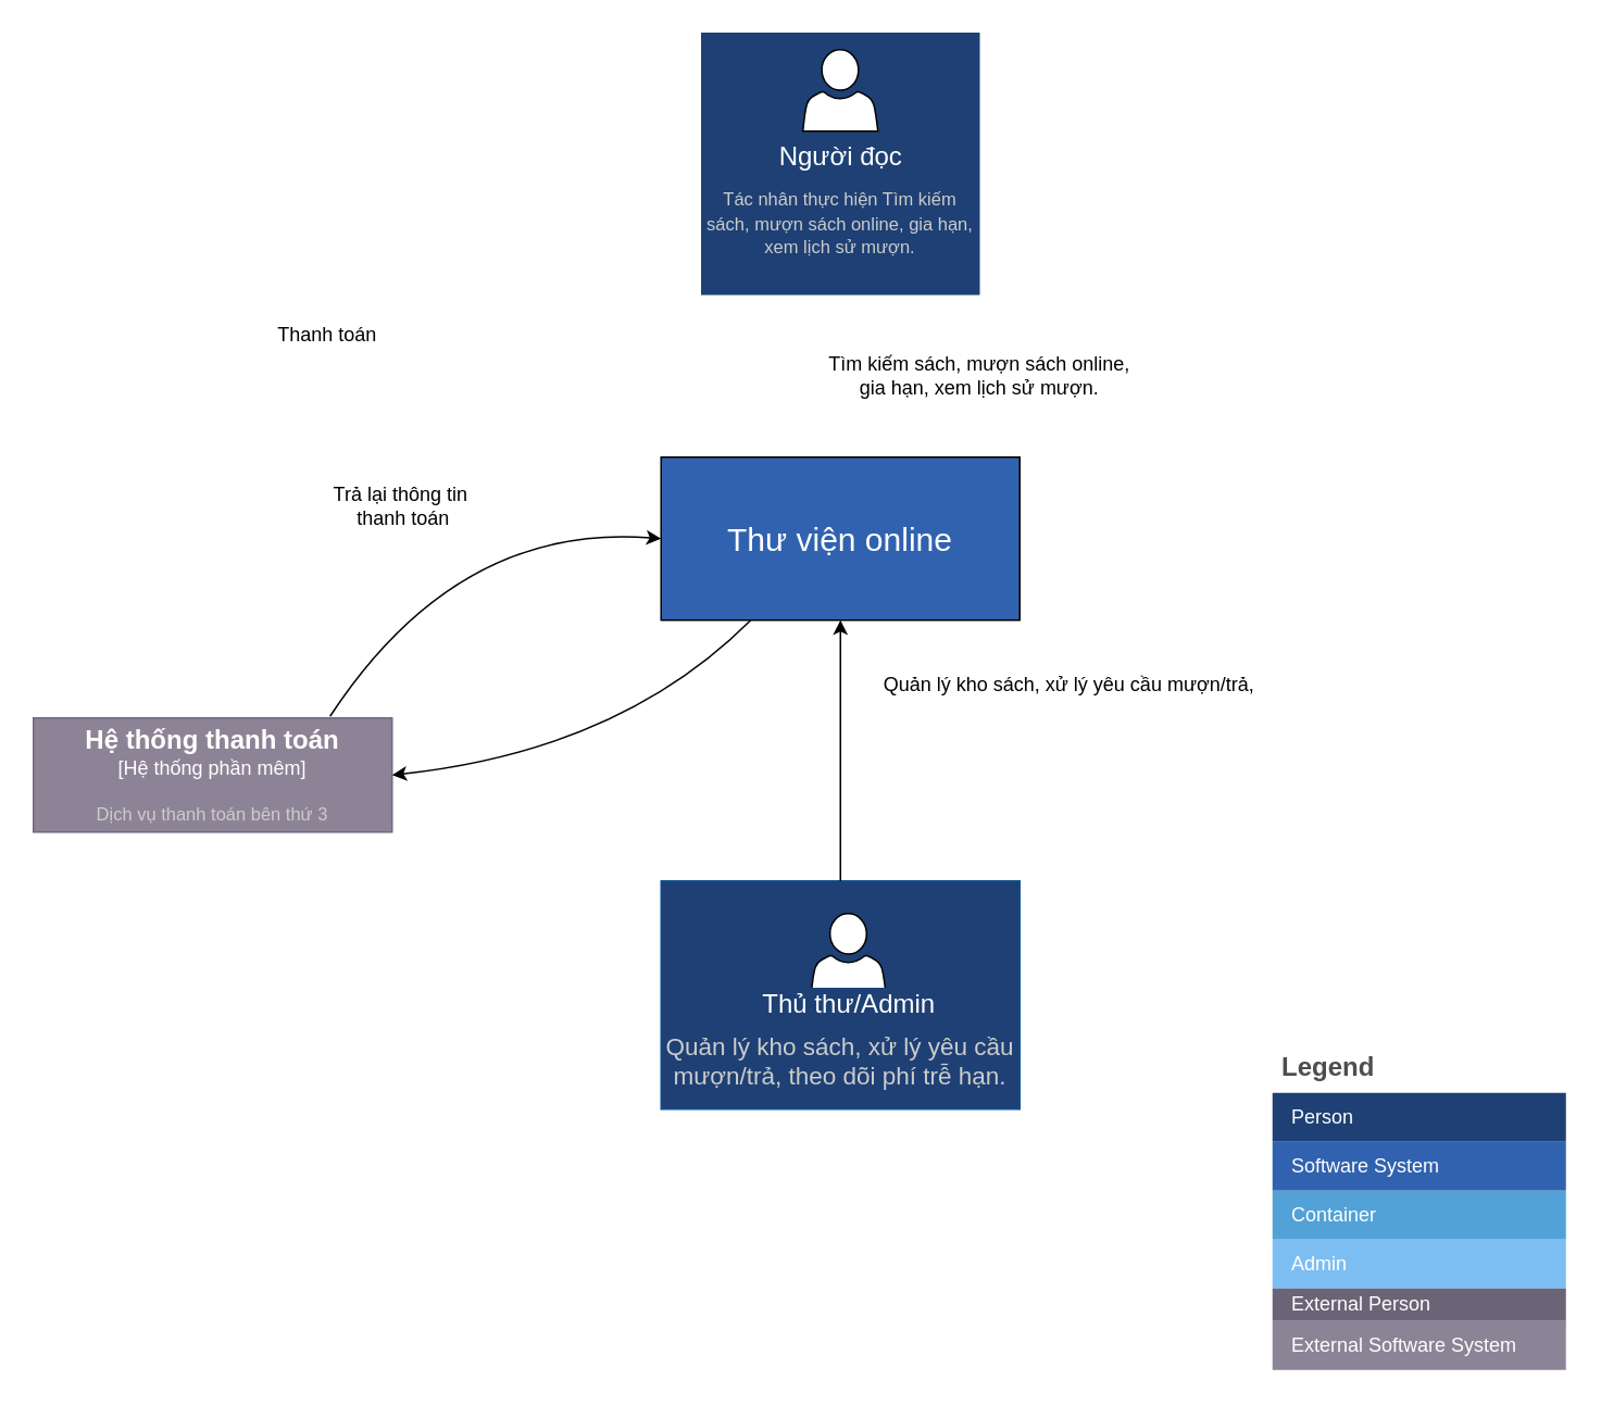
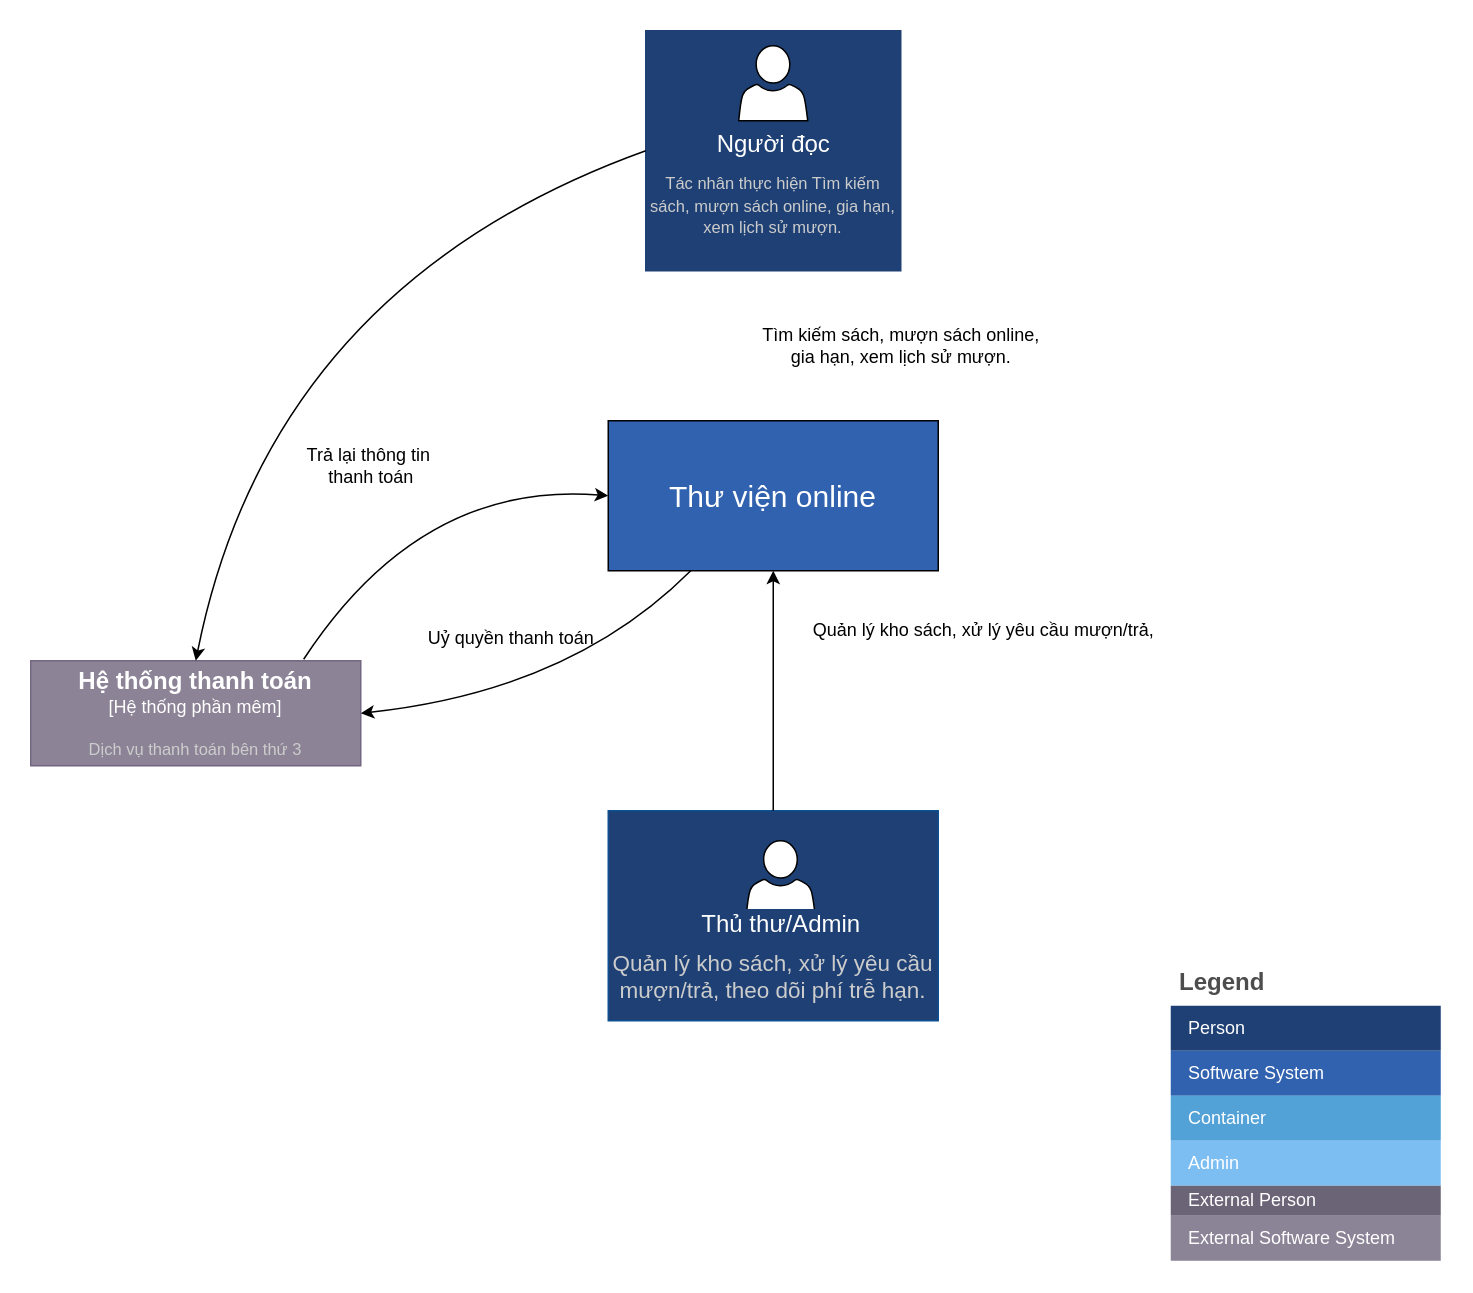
  <mxCell id="0" />
  <mxCell id="1" parent="0" />
  <mxCell id="2" value="&lt;font style=&quot;font-size: 16px&quot;&gt;&lt;b&gt;&lt;/b&gt;&lt;/font&gt;&lt;div&gt;[]&lt;/div&gt;&lt;br&gt;&lt;div&gt;&lt;font style=&quot;font-size: 11px&quot;&gt;&lt;font color=&quot;#cccccc&quot;&gt;Tác nhân thực hiện Tìm kiếm sách, mượn sách online, gia hạn, xem lịch sử mượn.&lt;/font&gt;&lt;/div&gt;" style="rounded=1;whiteSpace=wrap;html=1;labelBackgroundColor=none;fillColor=light-dark(#1e4074, #69aef2);fontColor=#ffffff;align=center;arcSize=0;strokeColor=light-dark(#1e4074, #7fb9f1);metaEdit=1;resizable=1;points=[[0.25,0,0],[0.5,0,0],[0.75,0,0],[1,0.25,0],[1,0.5,0],[1,0.75,0],[0.75,1,0],[0.5,1,0],[0.25,1,0],[0,0.75,0],[0,0.5,0],[0,0.25,0]];movable=1;rotatable=1;deletable=1;editable=1;locked=0;connectable=1;spacingBottom=-43;" vertex="1" parent="1"><mxGeometry x="430" y="20" width="170" height="160" as="geometry" /></mxCell>
  <mxCell id="3" value="" style="sketch=0;pointerEvents=1;shadow=0;dashed=0;html=1;labelPosition=center;verticalLabelPosition=bottom;verticalAlign=top;outlineConnect=0;align=center;shape=mxgraph.office.users.user;" vertex="1" parent="1"><mxGeometry x="492" y="30" width="46" height="50" as="geometry" /></mxCell>
  <mxCell id="4" value="&lt;font style=&quot;font-size: 16px; color: light-dark(rgb(255, 255, 255), rgb(237, 237, 237));&quot;&gt;Người đọc&lt;/font&gt;" style="text;html=1;align=center;verticalAlign=middle;resizable=0;points=[];autosize=1;strokeColor=none;fillColor=none;labelBackgroundColor=light-dark(#1e4074, #ededed);" vertex="1" parent="1"><mxGeometry x="465" y="80" width="100" height="30" as="geometry" /></mxCell>
  <mxCell id="5" value="&lt;font&gt;&lt;b&gt;&lt;/b&gt;&lt;/font&gt;&lt;div&gt;[]&lt;/div&gt;&lt;br&gt;&lt;div&gt;&lt;font&gt;&lt;font color=&quot;#cccccc&quot;&gt;Quản lý kho sách, xử lý yêu cầu mượn/trả, theo dõi phí trễ hạn.&lt;/font&gt;&lt;/font&gt;&lt;/div&gt;" style="rounded=1;whiteSpace=wrap;html=1;labelBackgroundColor=none;fillColor=light-dark(#1e4074, #69aef2);fontColor=#ffffff;align=center;arcSize=0;strokeColor=#0D5091;metaEdit=1;resizable=1;points=[[0.25,0,0],[0.5,0,0],[0.75,0,0],[1,0.25,0],[1,0.5,0],[1,0.75,0],[0.75,1,0],[0.5,1,0],[0.25,1,0],[0,0.75,0],[0,0.5,0],[0,0.25,0]];movable=1;rotatable=1;deletable=1;editable=1;locked=0;connectable=1;spacingBottom=-43;fontSize=15;" vertex="1" parent="1"><mxGeometry x="405" y="540" width="220" height="140" as="geometry" /></mxCell>
  <mxCell id="6" value="" style="sketch=0;pointerEvents=1;shadow=0;dashed=0;html=1;labelPosition=center;verticalLabelPosition=bottom;verticalAlign=top;outlineConnect=0;align=center;shape=mxgraph.office.users.user;" vertex="1" parent="1"><mxGeometry x="497" y="560" width="46" height="50" as="geometry" /></mxCell>
  <mxCell id="7" value="&lt;font color=&quot;#ffffff&quot;&gt;&lt;span style=&quot;font-size: 16px;&quot;&gt;Thủ thư/Admin&lt;/span&gt;&lt;/font&gt;" style="text;html=1;align=center;verticalAlign=middle;resizable=0;points=[];autosize=1;strokeColor=none;fillColor=none;labelBackgroundColor=light-dark(#1e4074, #ededed);" vertex="1" parent="1"><mxGeometry x="455" y="600" width="130" height="30" as="geometry" /></mxCell>
  <mxCell id="8" value="Legend" style="shape=table;startSize=30;container=1;collapsible=0;childLayout=tableLayout;fontSize=16;align=left;verticalAlign=top;fillColor=none;strokeColor=none;fontColor=#4D4D4D;fontStyle=1;spacingLeft=6;spacing=0;resizable=0;" vertex="1" parent="1"><mxGeometry x="780" y="640" width="180" height="200" as="geometry" /></mxCell>
  <mxCell id="9" value="" style="shape=tableRow;horizontal=0;startSize=0;swimlaneHead=0;swimlaneBody=0;strokeColor=inherit;top=0;left=0;bottom=0;right=0;collapsible=0;dropTarget=0;fillColor=none;points=[[0,0.5],[1,0.5]];portConstraint=eastwest;fontSize=12;" vertex="1" parent="8"><mxGeometry y="30" width="180" height="30" as="geometry" /></mxCell>
  <mxCell id="10" value="Person" style="shape=partialRectangle;html=1;whiteSpace=wrap;connectable=0;strokeColor=inherit;overflow=hidden;fillColor=#1E4074;top=0;left=0;bottom=0;right=0;pointerEvents=1;fontSize=12;align=left;fontColor=#FFFFFF;gradientColor=none;spacingLeft=10;spacingRight=4;" vertex="1" parent="9"><mxGeometry width="180" height="30" as="geometry"><mxRectangle width="180" height="30" as="alternateBounds" /></mxGeometry></mxCell>
  <mxCell id="11" value="" style="shape=tableRow;horizontal=0;startSize=0;swimlaneHead=0;swimlaneBody=0;strokeColor=inherit;top=0;left=0;bottom=0;right=0;collapsible=0;dropTarget=0;fillColor=none;points=[[0,0.5],[1,0.5]];portConstraint=eastwest;fontSize=12;" vertex="1" parent="8"><mxGeometry y="60" width="180" height="30" as="geometry" /></mxCell>
  <mxCell id="12" value="Software System" style="shape=partialRectangle;html=1;whiteSpace=wrap;connectable=0;strokeColor=inherit;overflow=hidden;fillColor=#3162AF;top=0;left=0;bottom=0;right=0;pointerEvents=1;fontSize=12;align=left;fontColor=#FFFFFF;gradientColor=none;spacingLeft=10;spacingRight=4;" vertex="1" parent="11"><mxGeometry width="180" height="30" as="geometry"><mxRectangle width="180" height="30" as="alternateBounds" /></mxGeometry></mxCell>
  <mxCell id="13" value="" style="shape=tableRow;horizontal=0;startSize=0;swimlaneHead=0;swimlaneBody=0;strokeColor=inherit;top=0;left=0;bottom=0;right=0;collapsible=0;dropTarget=0;fillColor=none;points=[[0,0.5],[1,0.5]];portConstraint=eastwest;fontSize=12;" vertex="1" parent="8"><mxGeometry y="90" width="180" height="30" as="geometry" /></mxCell>
  <mxCell id="14" value="Container" style="shape=partialRectangle;html=1;whiteSpace=wrap;connectable=0;strokeColor=inherit;overflow=hidden;fillColor=#52a2d8;top=0;left=0;bottom=0;right=0;pointerEvents=1;fontSize=12;align=left;fontColor=#FFFFFF;gradientColor=none;spacingLeft=10;spacingRight=4;" vertex="1" parent="13"><mxGeometry width="180" height="30" as="geometry"><mxRectangle width="180" height="30" as="alternateBounds" /></mxGeometry></mxCell>
  <mxCell id="15" value="" style="shape=tableRow;horizontal=0;startSize=0;swimlaneHead=0;swimlaneBody=0;strokeColor=inherit;top=0;left=0;bottom=0;right=0;collapsible=0;dropTarget=0;fillColor=none;points=[[0,0.5],[1,0.5]];portConstraint=eastwest;fontSize=12;" vertex="1" parent="8"><mxGeometry y="120" width="180" height="30" as="geometry" /></mxCell>
  <mxCell id="16" value="Admin" style="shape=partialRectangle;html=1;whiteSpace=wrap;connectable=0;strokeColor=inherit;overflow=hidden;fillColor=#7dbef2;top=0;left=0;bottom=0;right=0;pointerEvents=1;fontSize=12;align=left;fontColor=#FFFFFF;gradientColor=none;spacingLeft=10;spacingRight=4;" vertex="1" parent="15"><mxGeometry width="180" height="30" as="geometry"><mxRectangle width="180" height="30" as="alternateBounds" /></mxGeometry></mxCell>
  <mxCell id="17" value="" style="shape=tableRow;horizontal=0;startSize=0;swimlaneHead=0;swimlaneBody=0;strokeColor=inherit;top=0;left=0;bottom=0;right=0;collapsible=0;dropTarget=0;fillColor=none;points=[[0,0.5],[1,0.5]];portConstraint=eastwest;fontSize=12;" vertex="1" parent="8"><mxGeometry y="150" width="180" height="20" as="geometry" /></mxCell>
  <mxCell id="18" value="External Person" style="shape=partialRectangle;html=1;whiteSpace=wrap;connectable=0;strokeColor=inherit;overflow=hidden;fillColor=#6b6477;top=0;left=0;bottom=0;right=0;pointerEvents=1;fontSize=12;align=left;fontColor=#FFFFFF;gradientColor=none;spacingLeft=10;spacingRight=4;" vertex="1" parent="17"><mxGeometry width="180" height="20" as="geometry"><mxRectangle width="180" height="20" as="alternateBounds" /></mxGeometry></mxCell>
  <mxCell id="19" value="" style="shape=tableRow;horizontal=0;startSize=0;swimlaneHead=0;swimlaneBody=0;strokeColor=inherit;top=0;left=0;bottom=0;right=0;collapsible=0;dropTarget=0;fillColor=none;points=[[0,0.5],[1,0.5]];portConstraint=eastwest;fontSize=12;" vertex="1" parent="8"><mxGeometry y="170" width="180" height="30" as="geometry" /></mxCell>
  <mxCell id="20" value="External Software System" style="shape=partialRectangle;html=1;whiteSpace=wrap;connectable=0;strokeColor=inherit;overflow=hidden;fillColor=#8b8496;top=0;left=0;bottom=0;right=0;pointerEvents=1;fontSize=12;align=left;fontColor=#FFFFFF;gradientColor=none;spacingLeft=10;spacingRight=4;" vertex="1" parent="19"><mxGeometry width="180" height="30" as="geometry"><mxRectangle width="180" height="30" as="alternateBounds" /></mxGeometry></mxCell>
  <mxCell id="21" value="&lt;span&gt;&lt;font style=&quot;font-size: 20px;&quot;&gt;Thư viện online&lt;/font&gt;&lt;/span&gt;" style="whiteSpace=wrap;html=1;fillColor=light-dark(#3162af, #ededed);fontColor=light-dark(#ffffff, #ededed);" vertex="1" parent="1"><mxGeometry x="405" y="280" width="220" height="100" as="geometry" /></mxCell>
  <mxCell id="22" value="&lt;font style=&quot;font-size: 16px&quot;&gt;&lt;b&gt;Hệ thống thanh toán&lt;/b&gt;&lt;/font&gt;&lt;div&gt;[Hệ thống phần mêm]&lt;/div&gt;&lt;br&gt;&lt;div&gt;&lt;font style=&quot;font-size: 11px&quot;&gt;&lt;font color=&quot;#cccccc&quot;&gt;Dịch vụ thanh toán bên thứ 3&lt;/font&gt;&lt;/div&gt;" style="rounded=1;whiteSpace=wrap;html=1;labelBackgroundColor=none;fillColor=light-dark(#8c8496, #7d7787);fontColor=#ffffff;align=center;arcSize=0;strokeColor=#736782;metaEdit=1;resizable=1;points=[[0.25,0,0],[0.5,0,0],[0.75,0,0],[1,0.25,0],[1,0.5,0],[1,0.75,0],[0.75,1,0],[0.5,1,0],[0.25,1,0],[0,0.75,0],[0,0.5,0],[0,0.25,0]];movable=1;rotatable=1;deletable=1;editable=1;locked=0;connectable=1;" vertex="1" parent="1"><mxGeometry x="20" y="440" width="220" height="70" as="geometry" /></mxCell>
  <mxCell id="23" value="Tìm kiếm sách, mượn sách online, &lt;br&gt;gia hạn, xem lịch sử mượn." style="text;html=1;align=center;verticalAlign=middle;resizable=1;points=[];autosize=1;strokeColor=none;fillColor=none;movable=1;rotatable=1;deletable=1;editable=1;locked=0;connectable=1;" vertex="1" parent="1"><mxGeometry x="495" y="210" width="210" height="40" as="geometry" /></mxCell>
  <mxCell id="24" value="" style="endArrow=classic;html=1;rounded=0;exitX=0.5;exitY=0;exitDx=0;exitDy=0;exitPerimeter=0;entryX=0.5;entryY=1;entryDx=0;entryDy=0;" edge="1" parent="1" source="5" target="21"><mxGeometry width="50" height="50" relative="1" as="geometry"><mxPoint x="400" y="510" as="sourcePoint" /><mxPoint x="450" y="460" as="targetPoint" /></mxGeometry></mxCell>
  <mxCell id="25" value="Quản lý kho sách, xử lý yêu cầu mượn/trả," style="text;html=1;align=center;verticalAlign=middle;resizable=0;points=[];autosize=1;strokeColor=none;fillColor=none;" vertex="1" parent="1"><mxGeometry x="530" y="405" width="250" height="30" as="geometry" /></mxCell>
- <mxCell id="27" value="Thanh toán" style="text;html=1;align=center;verticalAlign=middle;resizable=0;points=[];autosize=1;strokeColor=none;fillColor=none;" vertex="1" parent="1"><mxGeometry x="160" y="190" width="80" height="30" as="geometry" /></mxCell>
+ <mxCell id="26" value="" style="endArrow=classic;html=1;rounded=0;exitX=0;exitY=0.5;exitDx=0;exitDy=0;exitPerimeter=0;entryX=0.5;entryY=0;entryDx=0;entryDy=0;entryPerimeter=0;curved=1;" edge="1" parent="1" source="2" target="22"><mxGeometry width="50" height="50" relative="1" as="geometry"><mxPoint x="510" y="190" as="sourcePoint" /><mxPoint x="510" y="290" as="targetPoint" /><Array as="points"><mxPoint x="180" y="190" /></Array></mxGeometry></mxCell>
  <mxCell id="28" value="" style="endArrow=classic;html=1;rounded=0;exitX=0.25;exitY=1;exitDx=0;exitDy=0;entryX=1;entryY=0.5;entryDx=0;entryDy=0;entryPerimeter=0;curved=1;" edge="1" parent="1" source="21" target="22"><mxGeometry width="50" height="50" relative="1" as="geometry"><mxPoint x="550" y="300" as="sourcePoint" /><mxPoint x="240" y="640" as="targetPoint" /><Array as="points"><mxPoint x="380" y="460" /></Array></mxGeometry></mxCell>
  <mxCell id="29" value="" style="endArrow=classic;html=1;rounded=0;exitX=0.827;exitY=-0.014;exitDx=0;exitDy=0;entryX=0;entryY=0.5;entryDx=0;entryDy=0;exitPerimeter=0;curved=1;movable=1;resizable=1;rotatable=1;deletable=1;editable=1;locked=0;connectable=1;" edge="1" parent="1" source="22" target="21"><mxGeometry width="50" height="50" relative="1" as="geometry"><mxPoint x="520" y="450" as="sourcePoint" /><mxPoint x="290" y="545" as="targetPoint" /><Array as="points"><mxPoint x="280" y="320" /></Array></mxGeometry></mxCell>
  <mxCell id="30" value="Trả lại thông tin&lt;br&gt;&amp;nbsp;thanh toán" style="text;html=1;align=center;verticalAlign=middle;resizable=1;points=[];autosize=1;strokeColor=none;fillColor=none;movable=1;rotatable=1;deletable=1;editable=1;locked=0;connectable=1;" vertex="1" parent="1"><mxGeometry x="190" y="290" width="110" height="40" as="geometry" /></mxCell>
+ <mxCell id="31" value="Uỷ quyền thanh toán" style="text;html=1;align=center;verticalAlign=middle;resizable=0;points=[];autosize=1;strokeColor=none;fillColor=none;" vertex="1" parent="1"><mxGeometry x="275" y="410" width="130" height="30" as="geometry" /></mxCell>
